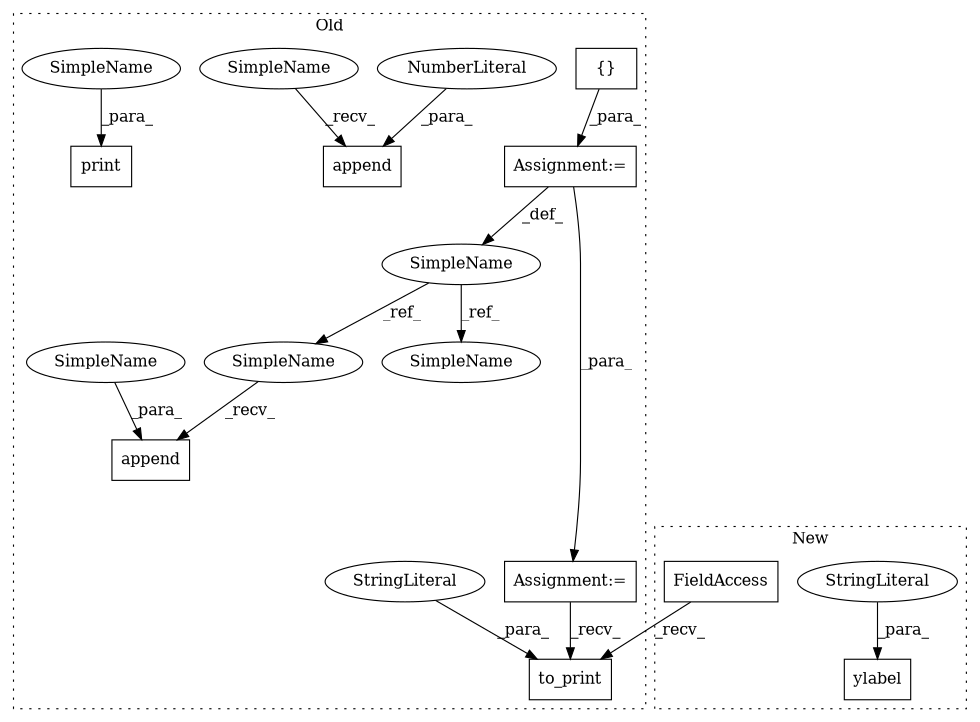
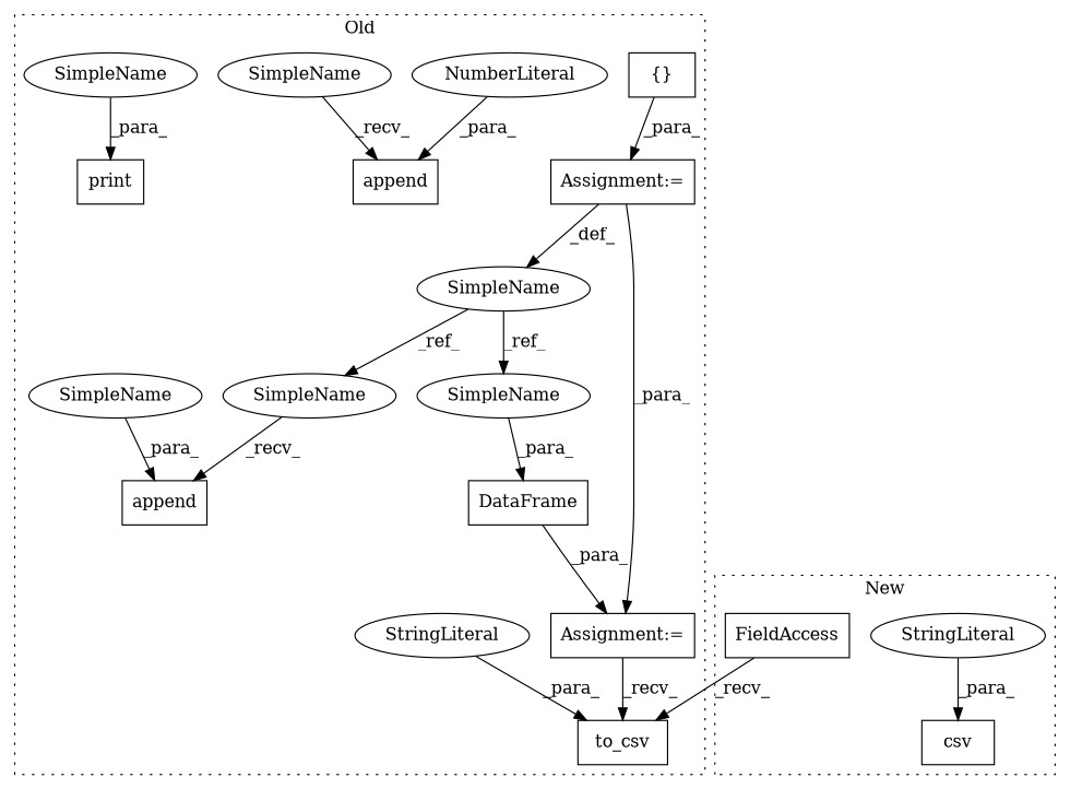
  digraph {
    node [a=32 l="7,1" shape=box]
    n1 [a=4 l=2 label="{}" s=898]
    n2 [a=7 l=1 label="Assignment:=" s=886]
    n3 [label=append s="1630,1649"]
    n4 [l="6,1" label=print s="1591,1609"]
    n5 [a=42 l=11 label=SimpleName s=875 shape=ellipse]
-   n7 [label=to_print s="1748,1768"]
+   n6 [l="10,1" label=DataFrame s="1717,1738"]
+   n7 [label=to_csv s="1748,1768"]
    n8 [a=45 l=13 label=StringLiteral s=1755 shape=ellipse]
    n9 [a=7 l=1 label="Assignment:=" s=1709]
    n10 [label=append s="1240,1250"]
    n11 [a=34 l=3 label=NumberLiteral s=1247 shape=ellipse]
    n12 [a=42 l=12 label=SimpleName s=1227 shape=ellipse]
    n13 [a=42 l=12 label=SimpleName s=1597 shape=ellipse]
    n14 [a=42 l=12 label=SimpleName s=1637 shape=ellipse]
    n15 [a=42 l=11 label=SimpleName s=1618 shape=ellipse]
    n16 [a=42 l=11 label=SimpleName s=1727 shape=ellipse]
-   n17 [label=ylabel s="1837,1865"]
+   n17 [label=csv s="1837,1865"]
    n18 [a=45 l=21 label=StringLiteral s=1844 shape=ellipse]
    n19 [a=22 l=17 label=FieldAccess s=1819]
    subgraph cluster_1 {
      label=Old
      style=dotted
      n1
      n2
      n3
      n4
      n5
+     n6
      n7
      n8
      n9
      n10
      n11
      n12
      n13
      n14
      n15
      n16
    }
    subgraph cluster_2 {
      label=New
      style=dotted
      n17
      n18
      n19
    }
    n1 -> n2 [label=_para_]
    n2 -> n5 [label=_def_]
    n2 -> n9 [label=_para_]
    n5 -> n15 [label=_ref_]
    n5 -> n16 [label=_ref_]
+   n6 -> n9 [label=_para_]
    n8 -> n7 [label=_para_]
    n9 -> n7 [label=_recv_]
    n11 -> n10 [label=_para_]
    n12 -> n10 [label=_recv_]
    n13 -> n4 [label=_para_]
    n14 -> n3 [label=_para_]
    n15 -> n3 [label=_recv_]
+   n16 -> n6 [label=_para_]
    n18 -> n17 [label=_para_]
    n19 -> n7 [label=_recv_]
  }
